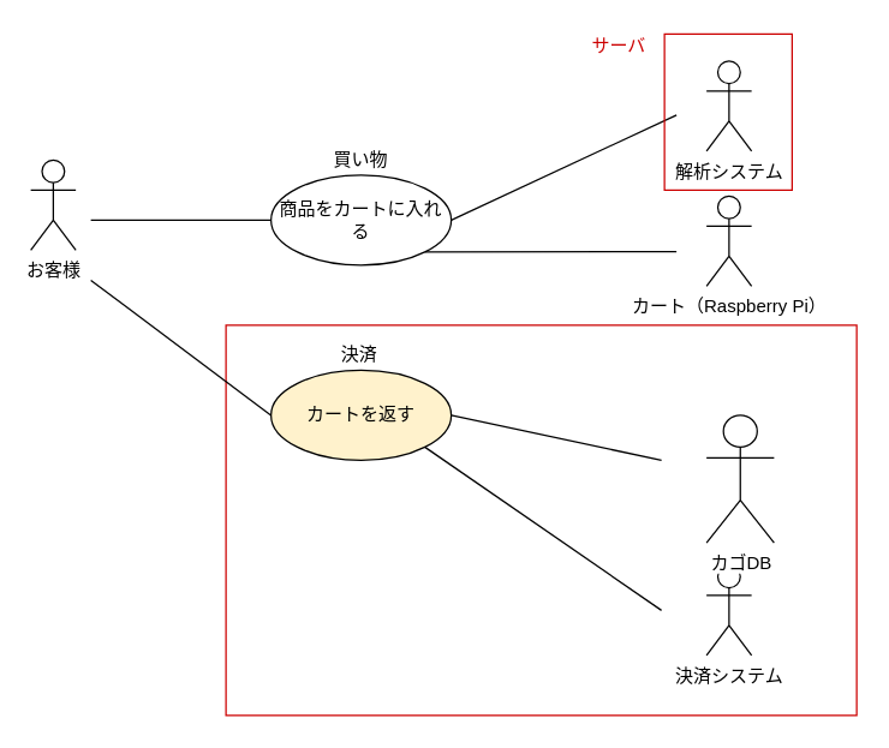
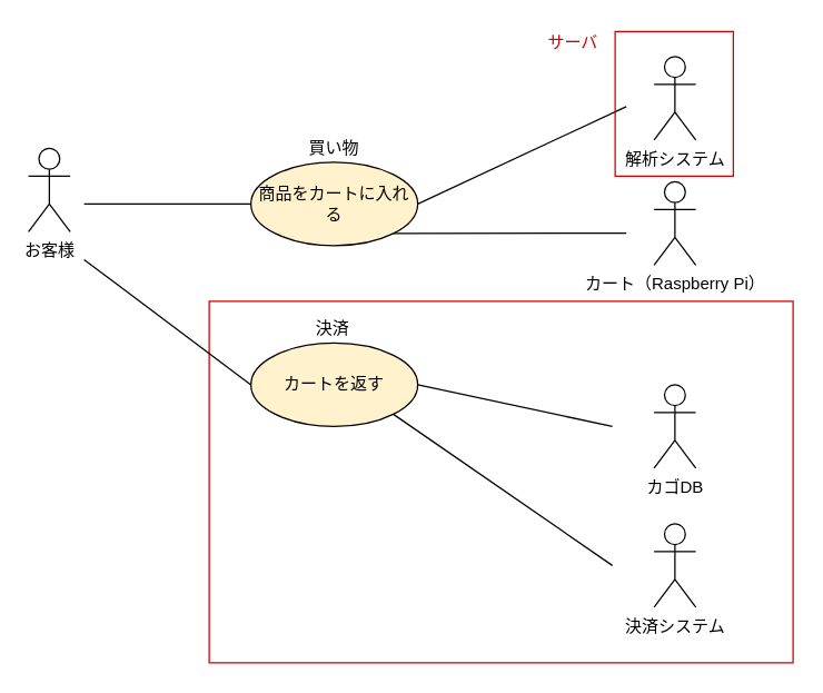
  <mxCell id="0" />
  <mxCell id="1" parent="0" />
  <mxCell id="2" value="" parent="1" style="rounded=0;whiteSpace=wrap;html=1;fillColor=none;strokeColor=#CC0000;" vertex="1"><mxGeometry as="geometry" x="150" y="216" width="420" height="260" /></mxCell>
  <mxCell id="3" value="お客様" parent="1" style="shape=umlActor;verticalLabelPosition=bottom;labelBackgroundColor=#ffffff;verticalAlign=top;html=1;outlineConnect=0;" vertex="1"><mxGeometry as="geometry" x="20" y="106" width="30" height="60" /></mxCell>
  <mxCell id="4" parent="1" style="edgeStyle=none;rounded=0;orthogonalLoop=1;jettySize=auto;html=1;exitX=0;exitY=0.5;exitDx=0;exitDy=0;endArrow=none;endFill=0;" source="7" edge="1"><mxGeometry as="geometry" relative="1"><mxPoint as="targetPoint" x="60" y="186" /></mxGeometry></mxCell>
  <mxCell id="5" parent="1" style="edgeStyle=none;rounded=0;orthogonalLoop=1;jettySize=auto;html=1;exitX=1;exitY=0.5;exitDx=0;exitDy=0;endArrow=none;endFill=0;" source="7" edge="1"><mxGeometry as="geometry" relative="1"><mxPoint as="targetPoint" x="440" y="306" /></mxGeometry></mxCell>
  <mxCell id="6" parent="1" style="edgeStyle=none;rounded=0;orthogonalLoop=1;jettySize=auto;html=1;exitX=1;exitY=1;exitDx=0;exitDy=0;endArrow=none;endFill=0;" source="7" edge="1"><mxGeometry as="geometry" relative="1"><mxPoint as="targetPoint" x="440" y="406" /></mxGeometry></mxCell>
  <mxCell id="7" value="カートを返す" parent="1" style="ellipse;whiteSpace=wrap;html=1;fillColor=#fff2cc;" vertex="1"><mxGeometry as="geometry" x="180" y="246" width="120" height="60" /></mxCell>
  <mxCell id="8" parent="1" style="edgeStyle=none;rounded=0;orthogonalLoop=1;jettySize=auto;html=1;exitX=1;exitY=0.5;exitDx=0;exitDy=0;endArrow=none;endFill=0;" source="11" edge="1"><mxGeometry as="geometry" relative="1"><mxPoint as="targetPoint" x="450" y="76" /></mxGeometry></mxCell>
  <mxCell id="9" parent="1" style="edgeStyle=none;rounded=0;orthogonalLoop=1;jettySize=auto;html=1;exitX=0;exitY=0.5;exitDx=0;exitDy=0;endArrow=none;endFill=0;" source="11" edge="1"><mxGeometry as="geometry" relative="1"><mxPoint as="targetPoint" x="60" y="146" /></mxGeometry></mxCell>
  <mxCell id="10" parent="1" style="edgeStyle=none;rounded=0;orthogonalLoop=1;jettySize=auto;html=1;exitX=1;exitY=1;exitDx=0;exitDy=0;endArrow=none;endFill=0;" source="11" edge="1"><mxGeometry as="geometry" relative="1"><mxPoint as="targetPoint" x="450" y="167" /></mxGeometry></mxCell>
- <mxCell id="11" value="商品をカートに入れる" parent="1" style="ellipse;whiteSpace=wrap;html=1;" vertex="1"><mxGeometry as="geometry" x="180" y="116" width="120" height="60" /></mxCell>
+ <mxCell id="11" value="商品をカートに入れる" parent="1" style="ellipse;whiteSpace=wrap;html=1;fillColor=#fff2cc;" vertex="1"><mxGeometry as="geometry" x="180" y="116" width="120" height="60" /></mxCell>
  <mxCell id="12" value="決済システム" parent="1" style="shape=umlActor;verticalLabelPosition=bottom;labelBackgroundColor=#ffffff;verticalAlign=top;html=1;outlineConnect=0;" vertex="1"><mxGeometry as="geometry" x="470" y="376" width="30" height="60" /></mxCell>
  <mxCell id="13" value="解析システム" parent="1" style="shape=umlActor;verticalLabelPosition=bottom;labelBackgroundColor=#ffffff;verticalAlign=top;html=1;outlineConnect=0;" vertex="1"><mxGeometry as="geometry" x="470" y="40" width="30" height="60" /></mxCell>
  <mxCell id="14" value="カート（Raspberry Pi）" parent="1" style="shape=umlActor;verticalLabelPosition=bottom;labelBackgroundColor=#ffffff;verticalAlign=top;html=1;outlineConnect=0;" vertex="1"><mxGeometry as="geometry" x="470" y="130" width="30" height="60" /></mxCell>
- <mxCell id="15" value="カゴDB" parent="1" style="shape=umlActor;verticalLabelPosition=bottom;labelBackgroundColor=#ffffff;verticalAlign=top;html=1;outlineConnect=0;" vertex="1"><mxGeometry x="470" y="276" as="geometry" width="45" height="85" /></mxCell>
+ <mxCell id="15" value="カゴDB" parent="1" style="shape=umlActor;verticalLabelPosition=bottom;labelBackgroundColor=#ffffff;verticalAlign=top;html=1;outlineConnect=0;" vertex="1"><mxGeometry as="geometry" x="470" y="276" width="30" height="60" /></mxCell>
  <mxCell id="16" value="買い物" parent="1" style="text;html=1;resizable=0;points=[];autosize=1;align=left;verticalAlign=top;spacingTop=-4;" vertex="1"><mxGeometry as="geometry" x="220" y="96" width="50" height="20" /></mxCell>
  <mxCell id="17" value="決済" parent="1" style="text;html=1;resizable=0;points=[];autosize=1;align=left;verticalAlign=top;spacingTop=-4;" vertex="1"><mxGeometry as="geometry" x="225" y="226" width="40" height="20" /></mxCell>
  <mxCell id="18" value="" parent="1" style="rounded=0;whiteSpace=wrap;html=1;fillColor=none;strokeColor=#CC0000;" vertex="1"><mxGeometry as="geometry" x="442" y="22" width="85" height="104" /></mxCell>
  <mxCell id="19" value="&lt;font color=&quot;#cc0000&quot;&gt;サーバ&lt;/font&gt;" parent="1" style="text;html=1;resizable=0;points=[];autosize=1;align=left;verticalAlign=top;spacingTop=-4;" vertex="1"><mxGeometry as="geometry" x="392" y="20" width="50" height="20" /></mxCell>
